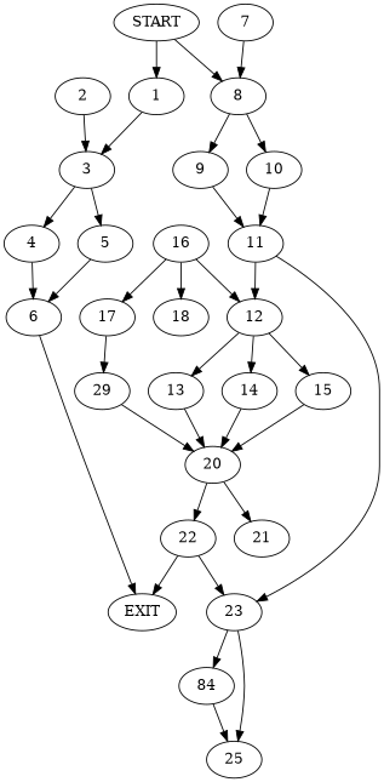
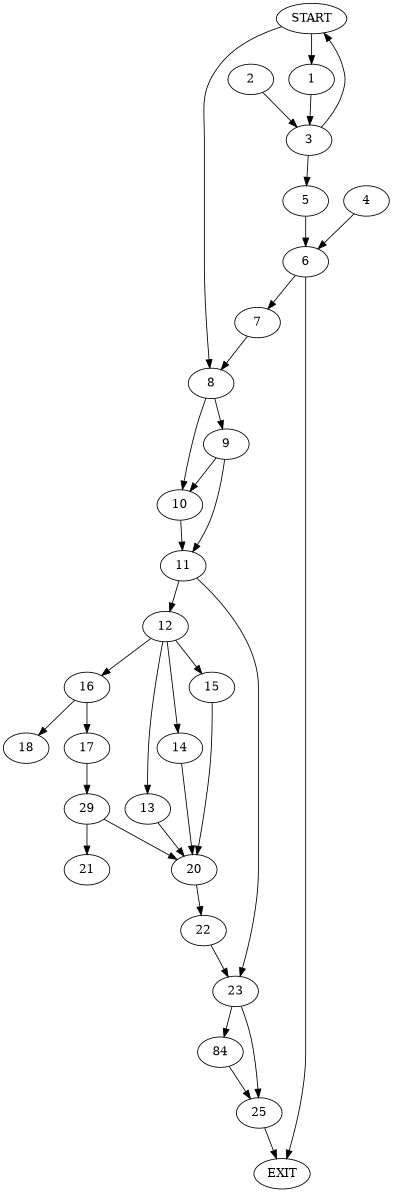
  digraph {
    n1 [label=START]
    1
    8
    3
    9
    10
    2
    4
    5
    6
    7
    n12 [label=EXIT]
    11
    12
    23
    13
    14
    15
    16
    n20 [label=84]
    25
    20
    17
    18
    21
    22
    n27 [label=29]
    n1 -> 1
    n1 -> 8
    1 -> 3
    8 -> 9
    8 -> 10
-   3 -> 4
+   3 -> n1
    3 -> 5
+   9 -> 10
    9 -> 11
    10 -> 11
    2 -> 3
    4 -> 6
    5 -> 6
+   6 -> 7
    6 -> n12
    7 -> 8
    11 -> 12
    11 -> 23
    12 -> 13
    12 -> 14 [tailport=s2]
    12 -> 15 [tailport=s3]
-   16 -> 12
+   12 -> 16
    23 -> n20
    23 -> 25
    13 -> 20
    14 -> 20
    15 -> 20
    16 -> 17
    16 -> 18
    n20 -> 25
-   22 -> n12
-   20 -> 21
+   25 -> n12
+   n27 -> 21
    20 -> 22
    17 -> n27
    22 -> 23
    n27 -> 20
  }
